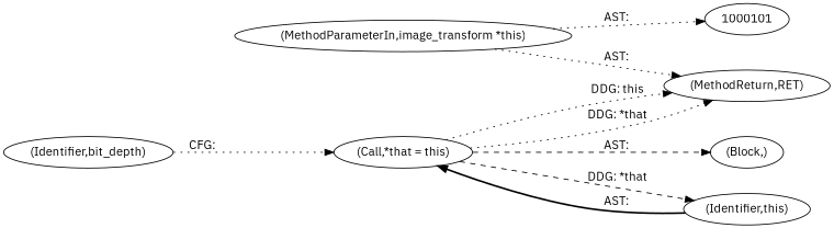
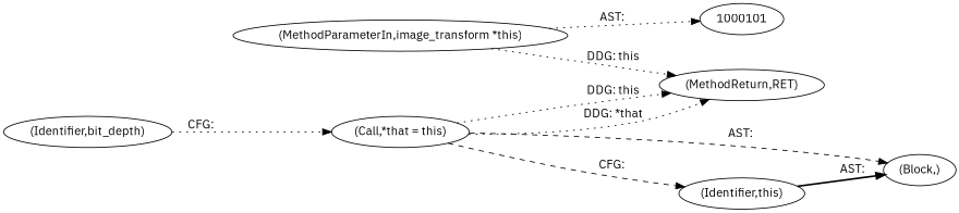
  digraph {
    fontname="IBM Plex Sans"
    rankdir=LR
    node [fontname="IBM Plex Sans"]
    edge [fontname="IBM Plex Sans" style=dotted]
    n1 [label="(Call,*that = this)"]
    n2 [label="(Block,)"]
    n3 [label="(MethodReturn,RET)"]
    n4 [label="(Identifier,this)"]
    n5 [label="(MethodParameterIn,image_transform *this)"]
    1000101
    n7 [label="(Identifier,bit_depth)"]
    n1 -> n2 [label="AST: " style=dashed]
    n1 -> n3 [label="DDG: this"]
    n1 -> n3 [label="DDG: *that"]
-   n1 -> n4 [label="DDG: *that" style=dashed]
-   n4 -> n1 [label="AST: " style=bold]
-   n5 -> n3 [label="AST: "]
+   n1 -> n4 [label="CFG: " style=dashed]
+   n4 -> n2 [label="AST: " style=bold]
+   n5 -> n3 [label="DDG: this"]
    n5 -> 1000101 [label="AST: "]
    n7 -> n1 [label="CFG: "]
  }
